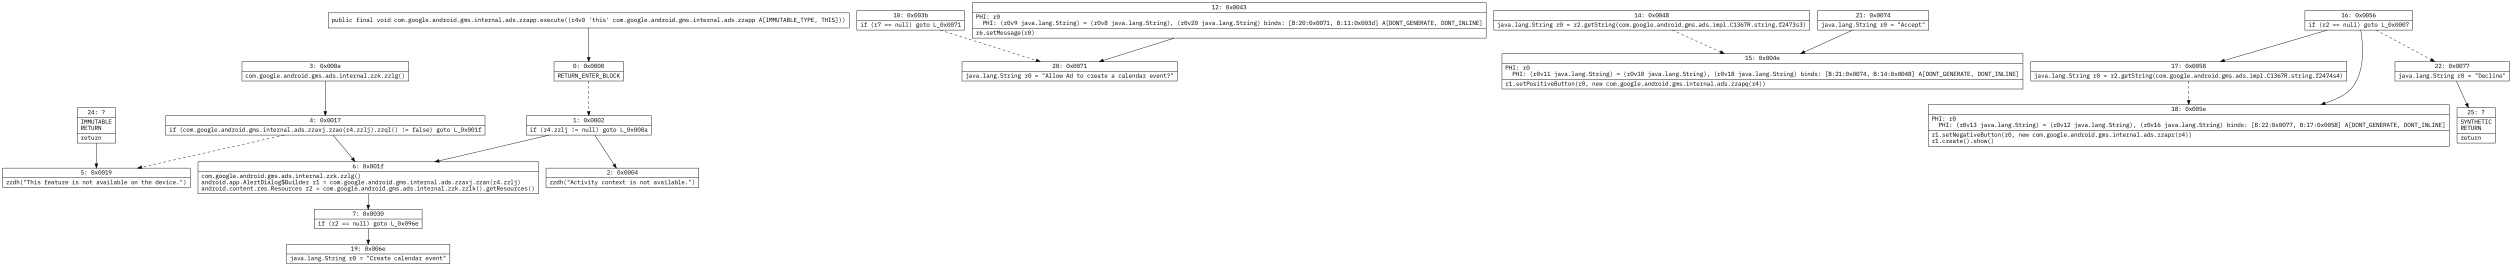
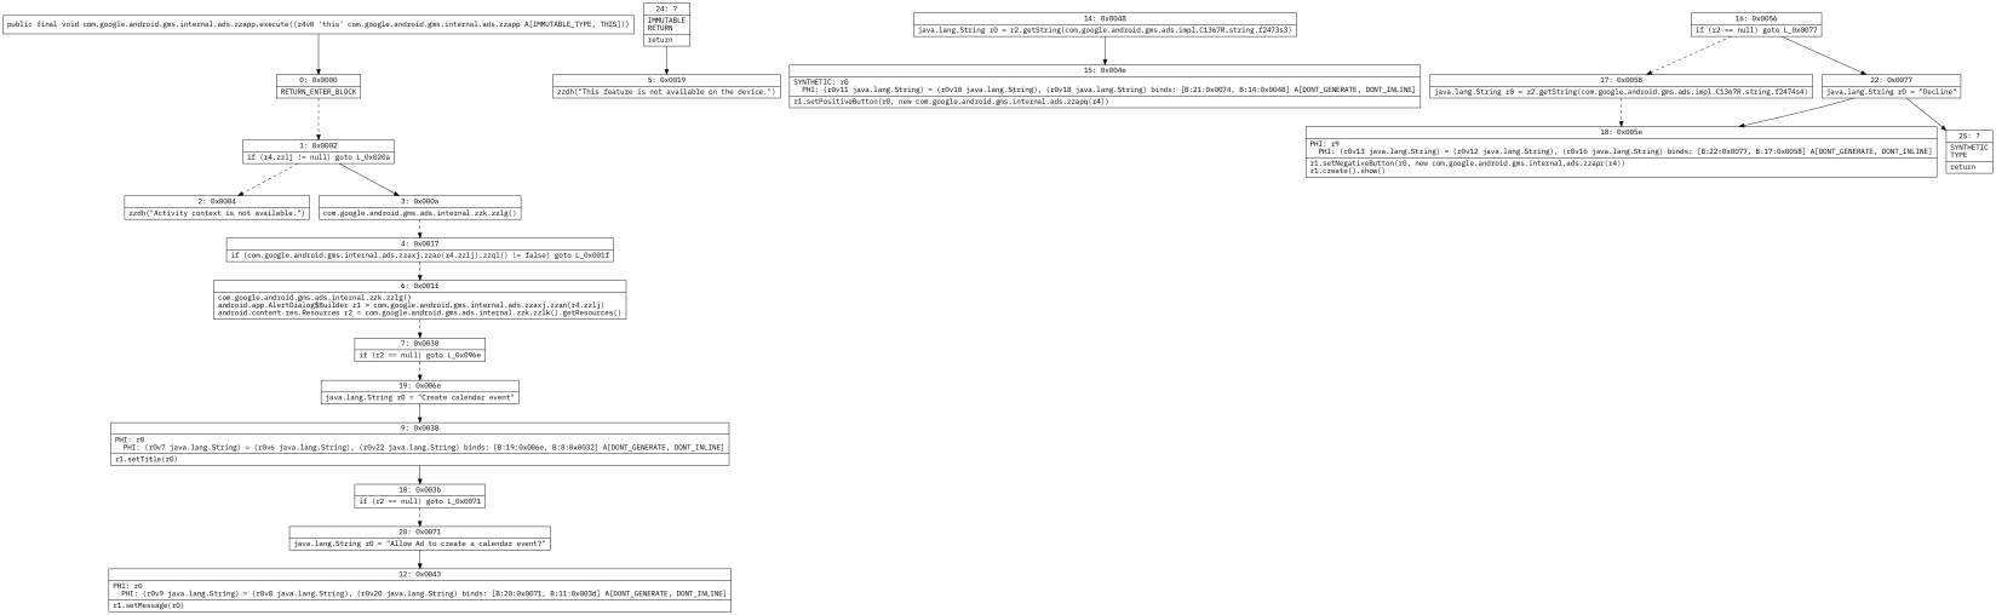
  digraph {
    fontname="IBM Plex Mono"
    node [fontname="IBM Plex Mono" shape=record]
    edge [fontname="IBM Plex Mono"]
    n1 [label="{0\:\ 0x0000|RETURN_ENTER_BLOCK\l}"]
-   n2 [label="{1\:\ 0x0002|if (r4.zzlj != null) goto L_0x000a\l}"]
+   n2 [label="{1\:\ 0x0002|if (r4.zzlj != null) goto L_0x020a\l}"]
    n3 [label="{2\:\ 0x0004|zzdh(\"Activity context is not available.\")\l}"]
    n4 [label="{3\:\ 0x000a|com.google.android.gms.ads.internal.zzk.zzlg()\l}"]
    n5 [label="{4\:\ 0x0017|if (com.google.android.gms.internal.ads.zzaxj.zzao(r4.zzlj).zzql() != false) goto L_0x001f\l}"]
    n6 [label="{5\:\ 0x0019|zzdh(\"This feature is not available on the device.\")\l}"]
    n7 [label="{6\:\ 0x001f|com.google.android.gms.ads.internal.zzk.zzlg()\landroid.app.AlertDialog$Builder r1 = com.google.android.gms.internal.ads.zzaxj.zzan(r4.zzlj)\landroid.content.res.Resources r2 = com.google.android.gms.ads.internal.zzk.zzlk().getResources()\l}"]
    n8 [label="{7\:\ 0x0030|if (r2 == null) goto L_0x096e\l}"]
    n9 [label="{24\:\ ?|IMMUTABLE\lRETURN\l|return\l}"]
    n10 [label="{19\:\ 0x006e|java.lang.String r0 = \"Create calendar event\"\l}"]
-   n12 [label="{10\:\ 0x003b|if (r7 == null) goto L_0x0071\l}"]
+   n11 [label="{9\:\ 0x0038|PHI: r0 \l  PHI: (r0v7 java.lang.String) = (r0v6 java.lang.String), (r0v22 java.lang.String) binds: [B:19:0x006e, B:8:0x0032] A[DONT_GENERATE, DONT_INLINE]\l|r1.setTitle(r0)\l}"]
+   n12 [label="{10\:\ 0x003b|if (r2 == null) goto L_0x0071\l}"]
    n13 [label="{20\:\ 0x0071|java.lang.String r0 = \"Allow Ad to create a calendar event?\"\l}"]
-   n14 [label="{12\:\ 0x0043|PHI: r0 \l  PHI: (r0v9 java.lang.String) = (r0v8 java.lang.String), (r0v20 java.lang.String) binds: [B:20:0x0071, B:11:0x003d] A[DONT_GENERATE, DONT_INLINE]\l|r6.setMessage(r0)\l}"]
+   n14 [label="{12\:\ 0x0043|PHI: r0 \l  PHI: (r0v9 java.lang.String) = (r0v8 java.lang.String), (r0v20 java.lang.String) binds: [B:20:0x0071, B:11:0x003d] A[DONT_GENERATE, DONT_INLINE]\l|r1.setMessage(r0)\l}"]
    n15 [label="{14\:\ 0x0048|java.lang.String r0 = r2.getString(com.google.android.gms.ads.impl.C1367R.string.f2473s3)\l}"]
-   n16 [label="{15\:\ 0x004e|PHI: r0 \l  PHI: (r0v11 java.lang.String) = (r0v10 java.lang.String), (r0v18 java.lang.String) binds: [B:21:0x0074, B:14:0x0048] A[DONT_GENERATE, DONT_INLINE]\l|r1.setPositiveButton(r0, new com.google.android.gms.internal.ads.zzapq(r4))\l}"]
-   n17 [label="{21\:\ 0x0074|java.lang.String r0 = \"Accept\"\l}"]
-   n18 [label="{16\:\ 0x0056|if (r2 == null) goto L_0x0007\l}"]
+   n16 [label="{15\:\ 0x004e|SYNTHETIC: r0 \l  PHI: (r0v11 java.lang.String) = (r0v10 java.lang.String), (r0v18 java.lang.String) binds: [B:21:0x0074, B:14:0x0048] A[DONT_GENERATE, DONT_INLINE]\l|r1.setPositiveButton(r0, new com.google.android.gms.internal.ads.zzapq(r4))\l}"]
+   n18 [label="{16\:\ 0x0056|if (r2 == null) goto L_0x0077\l}"]
    n19 [label="{17\:\ 0x0058|java.lang.String r0 = r2.getString(com.google.android.gms.ads.impl.C1367R.string.f2474s4)\l}"]
    n20 [label="{22\:\ 0x0077|java.lang.String r0 = \"Decline\"\l}"]
-   n21 [label="{18\:\ 0x005e|PHI: r0 \l  PHI: (r0v13 java.lang.String) = (r0v12 java.lang.String), (r0v16 java.lang.String) binds: [B:22:0x0077, B:17:0x0058] A[DONT_GENERATE, DONT_INLINE]\l|r1.setNegativeButton(r0, new com.google.android.gms.internal.ads.zzapr(r4))\lr1.create().show()\l}"]
-   n22 [label="{25\:\ ?|SYNTHETIC\lRETURN\l|return\l}"]
+   n21 [label="{18\:\ 0x005e|PHI: r9 \l  PHI: (r0v13 java.lang.String) = (r0v12 java.lang.String), (r0v16 java.lang.String) binds: [B:22:0x0077, B:17:0x0058] A[DONT_GENERATE, DONT_INLINE]\l|r1.setNegativeButton(r0, new com.google.android.gms.internal.ads.zzapr(r4))\lr1.create().show()\l}"]
+   n22 [label="{25\:\ ?|SYNTHETIC\lTYPE\l|return\l}"]
    n23 [label="{public final void com.google.android.gms.internal.ads.zzapp.execute((r4v0 'this' com.google.android.gms.internal.ads.zzapp A[IMMUTABLE_TYPE, THIS])) }"]
    n1 -> n2 [style=dashed]
-   n2 -> n3 [style=solid]
-   n2 -> n7
-   n4 -> n5
-   n5 -> n6 [style=dashed]
-   n5 -> n7
-   n7 -> n8
-   n8 -> n10
+   n2 -> n3 [style=dashed]
+   n2 -> n4
+   n4 -> n5 [style=dashed]
+   n5 -> n7 [style=dashed]
+   n7 -> n8 [style=dashed]
+   n8 -> n10 [style=dashed]
    n9 -> n6
+   n10 -> n11
+   n11 -> n12
    n12 -> n13 [style=dashed]
-   n14 -> n13
-   n15 -> n16 [style=dashed]
-   n17 -> n16
-   n18 -> n19 [style=solid]
-   n18 -> n20 [style=dashed]
+   n13 -> n14
+   n15 -> n16
+   n18 -> n19 [style=dashed]
+   n18 -> n20
    n19 -> n21 [style=dashed]
-   n18 -> n21
+   n20 -> n21
    n20 -> n22
    n23 -> n1
  }
